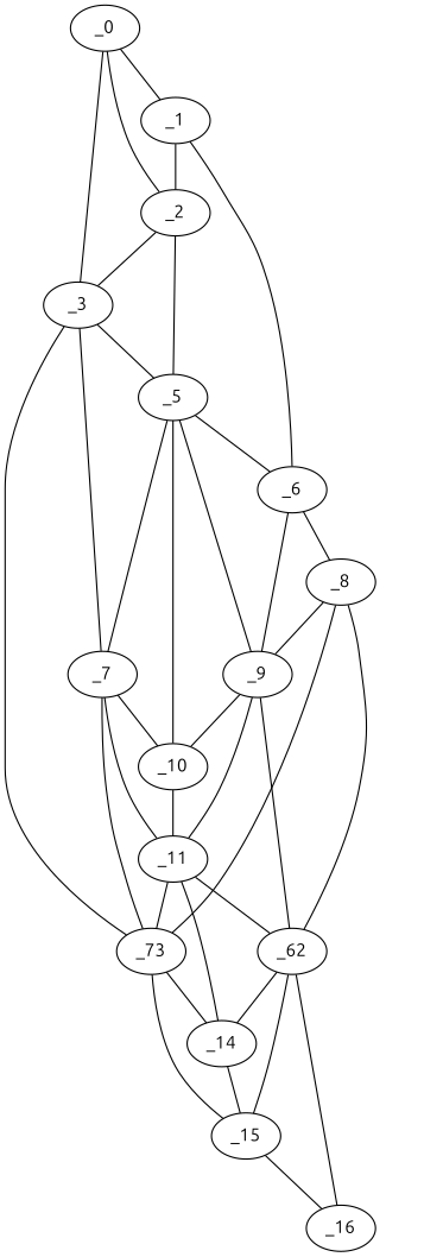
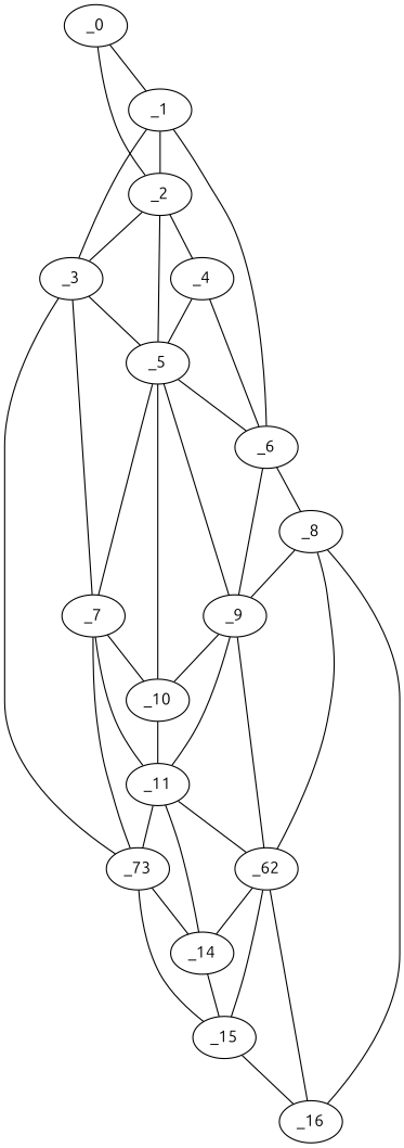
  graph {
    fontname=Ubuntu
    node [fontname=Ubuntu x=80 y=35]
    edge [fontname=Ubuntu valence=2]
    _0 [x=28 y=38]
    _1 [x=29 y=26]
    _2 [x=37 y=31]
    _3 [x=39 y=44]
    _6 [x=50 y=21]
+   _4 [x=41 y=25]
    _5 [x=48]
    _7 [x=55 y=50]
    n9 [label=_73 y=60]
    _9 [x=60 y=33]
    _8 [x=59 y=19]
    _10 [x=62 y=40]
    _11 [x=74 y=43]
    _14 [x=84 y=54]
    _15 [x=95 y=53]
    n16 [label=_62 y=30]
    _16 [x=106]
    _0 -- _1 [valence=1]
    _0 -- _2
-   _0 -- _3 [valence=1]
+   _1 -- _3 [valence=1]
    _1 -- _2 [valence=1]
    _1 -- _6 [valence=1]
    _2 -- _3
+   _2 -- _4
    _2 -- _5
    _3 -- _5 [valence=1]
    _3 -- _7
    _3 -- n9 [valence=1]
    _6 -- _9
    _6 -- _8 [valence=1]
+   _4 -- _6
+   _4 -- _5
    _5 -- _6
    _5 -- _7
    _5 -- _9
    _5 -- _10
    _7 -- n9
    _7 -- _10 [valence=1]
    _7 -- _11
    n9 -- _14
    n9 -- _15 [valence=1]
    _9 -- _10
    _9 -- _11
    _9 -- n16
    _8 -- _9
    _8 -- n16 [valence=1]
-   _8 -- n9 [valence=1]
+   _8 -- _16 [valence=1]
    _10 -- _11 [valence=1]
    _11 -- n9 [valence=1]
    _11 -- _14
    _11 -- n16
    _14 -- _15
    _15 -- _16 [valence=1]
    n16 -- _14
    n16 -- _15 [valence=1]
    n16 -- _16
  }
